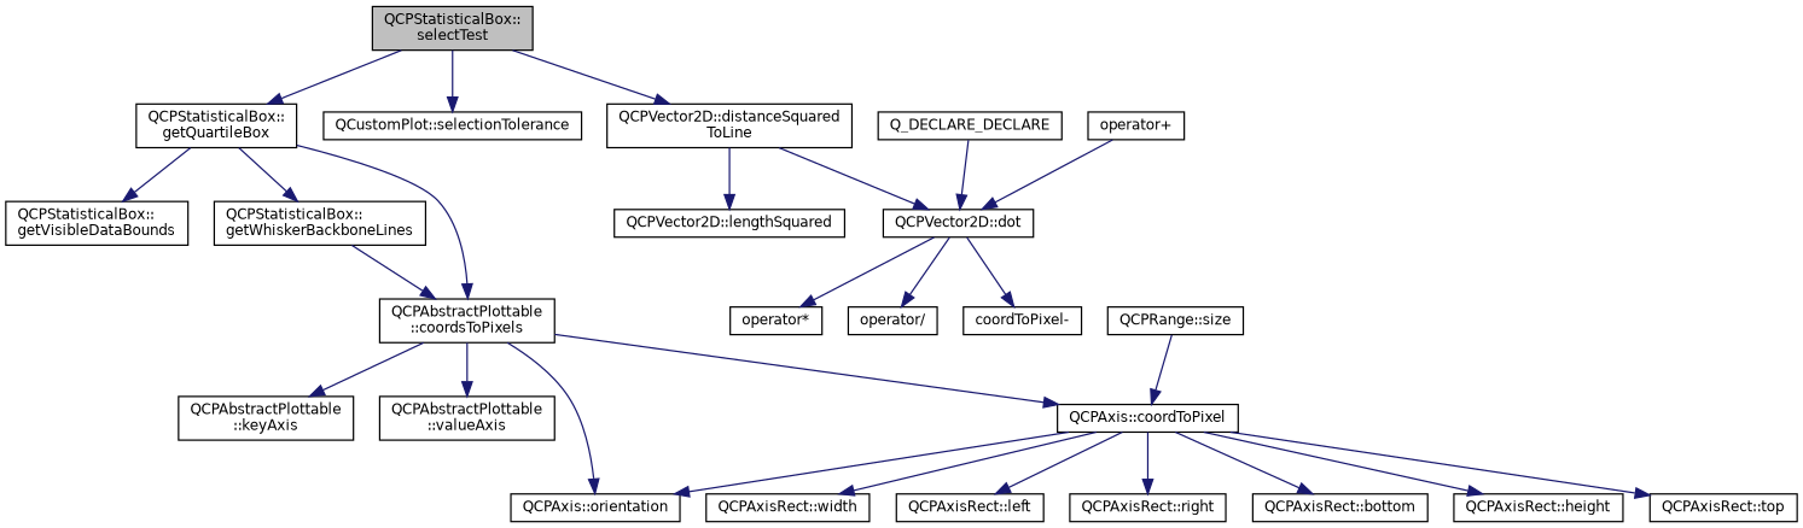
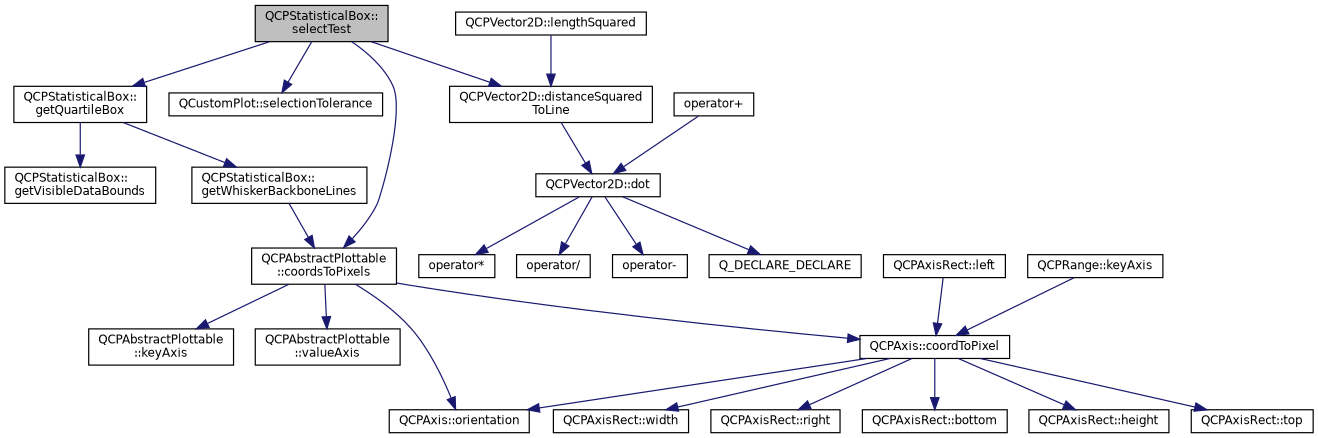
  digraph {
    rankdir=TB
    node [color=black fillcolor=white fontname=Helvetica fontsize=10 shape=record style=filled]
    edge [color=midnightblue fontname=Helvetica fontsize=10 labelfontname=Helvetica labelfontsize=10 style=solid]
    n1 [fillcolor=grey75 fontcolor=black height=0.2 label="QCPStatisticalBox::\lselectTest" width=0.4]
    n2 [height=0.2 label="QCPStatisticalBox::\lgetQuartileBox" width=0.4]
    n3 [height=0.2 label="QCustomPlot::selectionTolerance" width=0.4]
    n4 [height=0.2 label="QCPVector2D::distanceSquared\lToLine" width=0.4]
    n5 [height=0.2 label="QCPStatisticalBox::\lgetVisibleDataBounds" width=0.4]
    n6 [height=0.2 label="QCPStatisticalBox::\lgetWhiskerBackboneLines" width=0.4]
    n7 [height=0.2 label="QCPAbstractPlottable\l::coordsToPixels" width=0.4]
    n8 [height=0.2 label="QCPVector2D::lengthSquared" width=0.4]
    n9 [height=0.2 label="QCPVector2D::dot" width=0.4]
    n10 [height=0.2 label="QCPAbstractPlottable\l::keyAxis" width=0.4]
    n11 [height=0.2 label="QCPAbstractPlottable\l::valueAxis" width=0.4]
    n12 [height=0.2 label="QCPAxis::orientation" width=0.4]
    n13 [height=0.2 label="QCPAxis::coordToPixel" width=0.4]
    n14 [height=0.2 label="QCPAxisRect::width" width=0.4]
    n15 [height=0.2 label="QCPAxisRect::left" width=0.4]
    n16 [height=0.2 label="QCPAxisRect::right" width=0.4]
    n17 [height=0.2 label="QCPAxisRect::bottom" width=0.4]
    n18 [height=0.2 label="QCPAxisRect::height" width=0.4]
    n19 [height=0.2 label="QCPAxisRect::top" width=0.4]
-   n20 [height=0.2 label="QCPRange::size" width=0.4]
+   n20 [height=0.2 label="QCPRange::keyAxis" width=0.4]
    n21 [height=0.2 label="operator*" width=0.4]
    n22 [height=0.2 label="operator/" width=0.4]
-   n23 [height=0.2 label="coordToPixel-" width=0.4]
+   n23 [height=0.2 label="operator-" width=0.4]
    n24 [height=0.2 label=Q_DECLARE_DECLARE width=0.4]
    n25 [height=0.2 label="operator+" width=0.4]
    n1 -> n2
    n1 -> n3
    n1 -> n4
    n2 -> n5
    n2 -> n6
-   n2 -> n7
-   n4 -> n8
+   n1 -> n7
+   n8 -> n4
    n4 -> n9
    n6 -> n7
    n7 -> n10
    n7 -> n11
    n7 -> n12
    n7 -> n13
    n9 -> n21
    n9 -> n22
    n9 -> n23
-   n24 -> n9
+   n9 -> n24
    n13 -> n12
    n13 -> n14
-   n13 -> n15
+   n15 -> n13
    n13 -> n16
    n13 -> n17
    n13 -> n18
    n13 -> n19
    n20 -> n13
    n25 -> n9
  }
